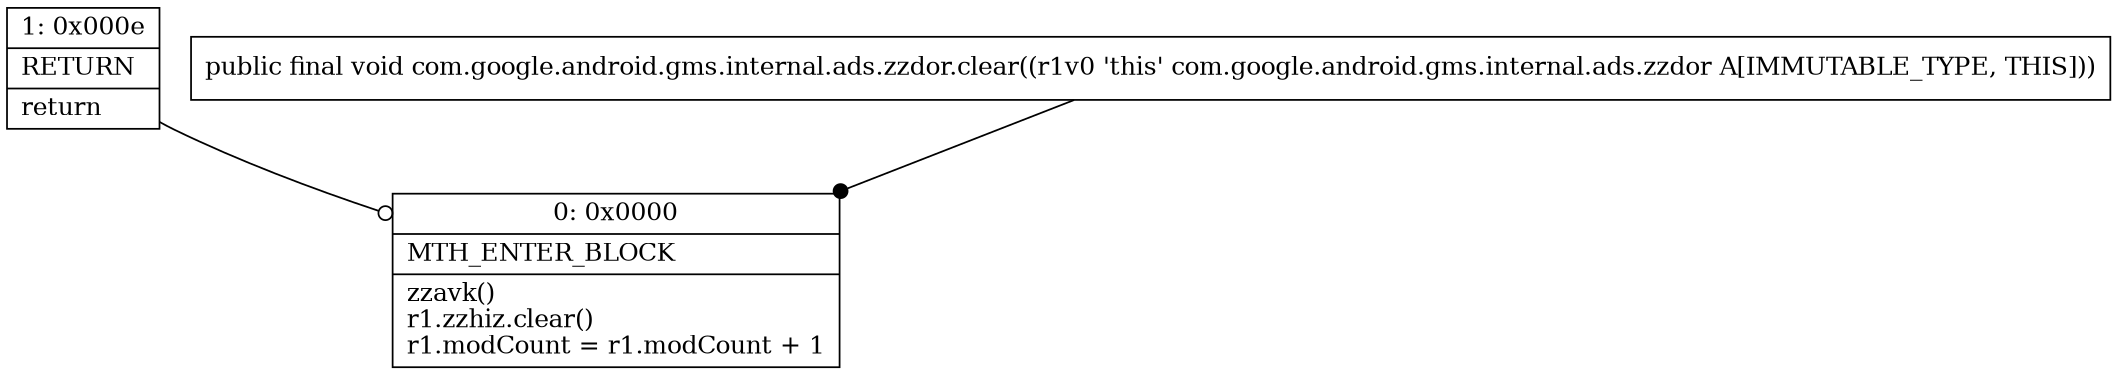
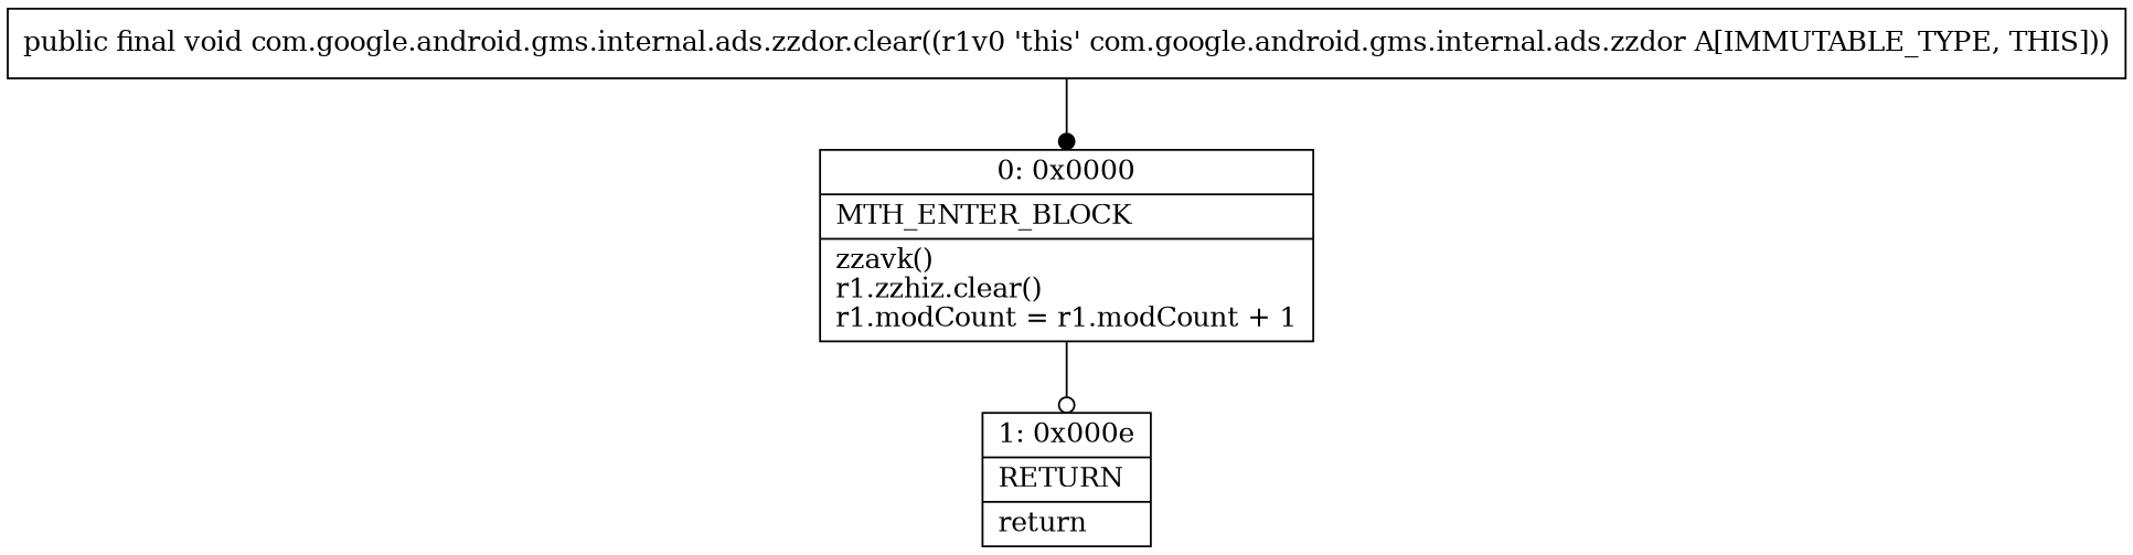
  digraph {
    node [shape=record]
    n1 [label="{0\:\ 0x0000|MTH_ENTER_BLOCK\l|zzavk()\lr1.zzhiz.clear()\lr1.modCount = r1.modCount + 1\l}"]
    n2 [label="{1\:\ 0x000e|RETURN\l|return\l}"]
    n3 [label="{public final void com.google.android.gms.internal.ads.zzdor.clear((r1v0 'this' com.google.android.gms.internal.ads.zzdor A[IMMUTABLE_TYPE, THIS])) }"]
-   n2 -> n1 [arrowhead=odot]
+   n1 -> n2 [arrowhead=odot]
    n3 -> n1 [arrowhead=dot]
  }
